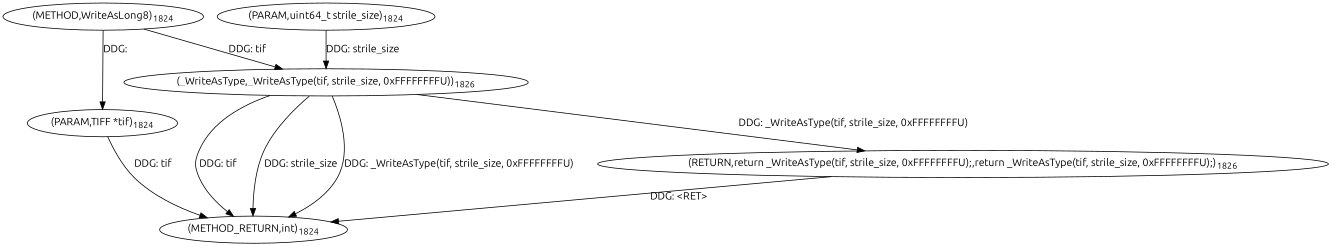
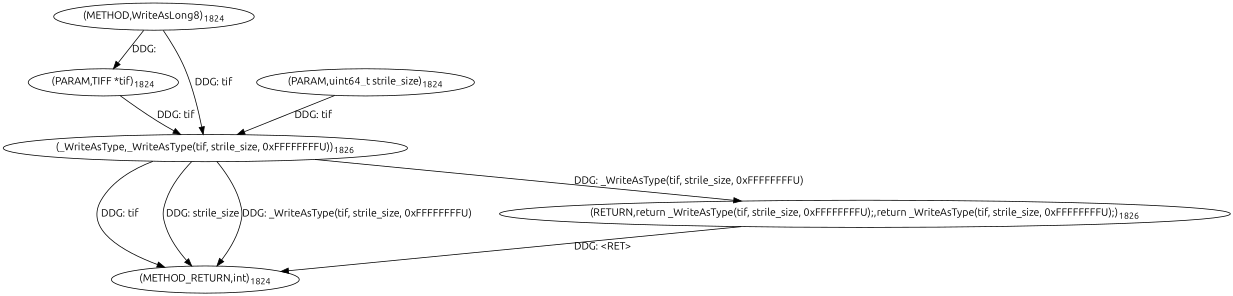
  digraph {
    fontname=Ubuntu
    node [fontname=Ubuntu]
    edge [fontname=Ubuntu]
    n1 [label=<(METHOD,WriteAsLong8)<SUB>1824</SUB>>]
    n2 [label=<(PARAM,TIFF *tif)<SUB>1824</SUB>>]
    n3 [label=<(_WriteAsType,_WriteAsType(tif, strile_size, 0xFFFFFFFFU))<SUB>1826</SUB>>]
    n4 [label=<(PARAM,uint64_t strile_size)<SUB>1824</SUB>>]
    n5 [label=<(METHOD_RETURN,int)<SUB>1824</SUB>>]
    n6 [label=<(RETURN,return _WriteAsType(tif, strile_size, 0xFFFFFFFFU);,return _WriteAsType(tif, strile_size, 0xFFFFFFFFU);)<SUB>1826</SUB>>]
    n1 -> n2 [label="DDG: "]
    n1 -> n3 [label="DDG: tif"]
-   n2 -> n5 [label="DDG: tif"]
+   n2 -> n3 [label="DDG: tif"]
    n3 -> n5 [label="DDG: tif"]
    n3 -> n5 [label="DDG: strile_size"]
    n3 -> n5 [label="DDG: _WriteAsType(tif, strile_size, 0xFFFFFFFFU)"]
    n3 -> n6 [label="DDG: _WriteAsType(tif, strile_size, 0xFFFFFFFFU)"]
-   n4 -> n3 [label="DDG: strile_size"]
+   n4 -> n3 [label="DDG: tif"]
    n6 -> n5 [label="DDG: &lt;RET&gt;"]
  }
